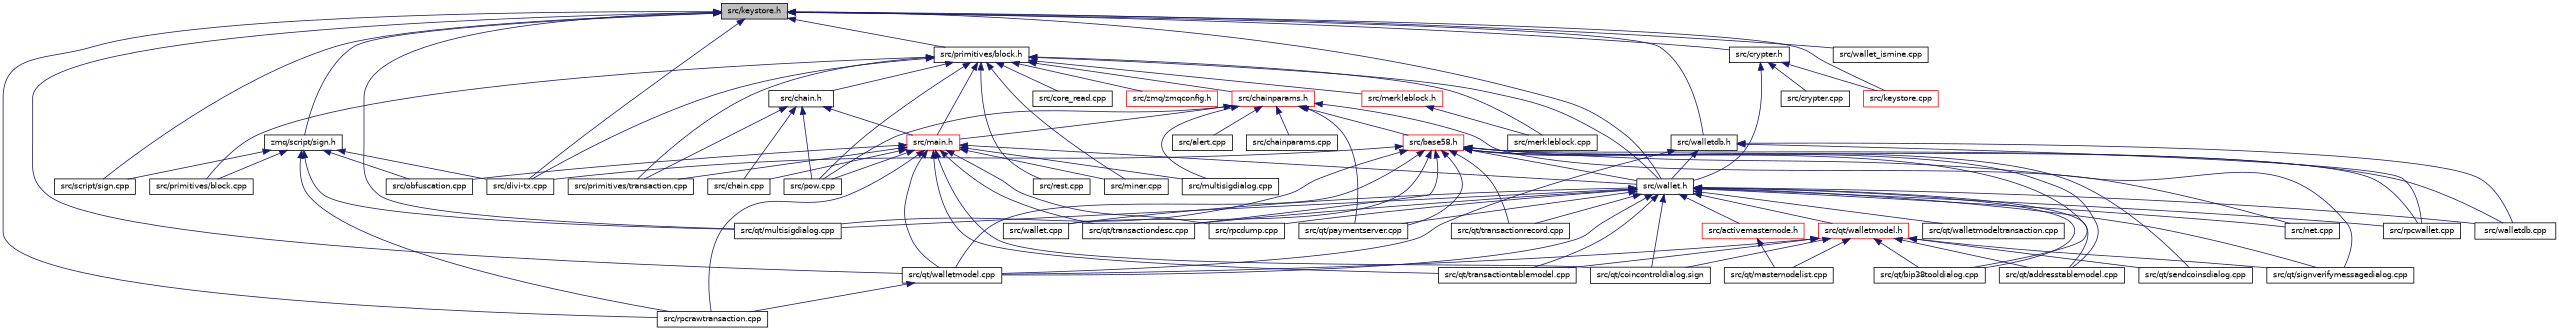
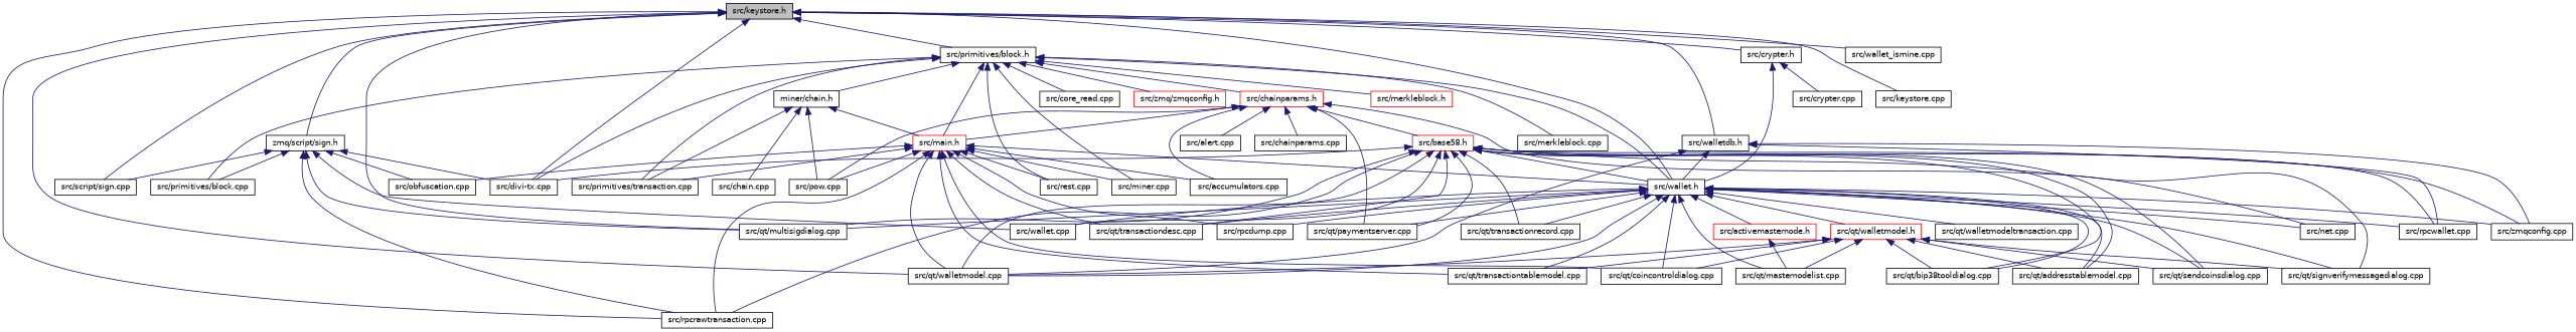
  digraph {
    node [color=black fillcolor=white fontname=Helvetica fontsize=10 shape=record style=filled]
    edge [color=midnightblue dir=back fontname=Helvetica fontsize=10 labelfontname=Helvetica labelfontsize=10 style=solid]
    n1 [fillcolor=grey75 fontcolor=black height=0.2 label="src/keystore.h" width=0.4]
    n2 [height=0.2 label="src/primitives/block.h" width=0.4]
    n3 [height=0.2 label="src/wallet.h" width=0.4]
    n4 [height=0.2 label="src/qt/walletmodel.cpp" width=0.4]
    n5 [height=0.2 label="src/qt/multisigdialog.cpp" width=0.4]
    n6 [height=0.2 label="src/rpcrawtransaction.cpp" width=0.4]
    n7 [height=0.2 label="src/divi-tx.cpp" width=0.4]
    n8 [height=0.2 label="src/crypter.h" width=0.4]
-   n9 [color=red height=0.2 label="src/keystore.cpp" width=0.4]
+   n9 [height=0.2 label="src/keystore.cpp" width=0.4]
    n10 [height=0.2 label="src/walletdb.h" width=0.4]
    n11 [height=0.2 label="zmq/script/sign.h" width=0.4]
    n12 [height=0.2 label="src/script/sign.cpp" width=0.4]
    n13 [height=0.2 label="src/wallet_ismine.cpp" width=0.4]
-   n14 [height=0.2 label="src/chain.h" width=0.4]
+   n14 [height=0.2 label="miner/chain.h" width=0.4]
    n15 [color=red height=0.2 label="src/main.h" width=0.4]
    n16 [height=0.2 label="src/miner.cpp" width=0.4]
    n17 [height=0.2 label="src/pow.cpp" width=0.4]
    n18 [height=0.2 label="src/primitives/transaction.cpp" width=0.4]
    n19 [height=0.2 label="src/rest.cpp" width=0.4]
    n20 [color=red height=0.2 label="src/chainparams.h" width=0.4]
    n21 [height=0.2 label="src/core_read.cpp" width=0.4]
    n22 [color=red height=0.2 label="src/merkleblock.h" width=0.4]
    n23 [height=0.2 label="src/merkleblock.cpp" width=0.4]
    n24 [height=0.2 label="src/primitives/block.cpp" width=0.4]
    n25 [color=red height=0.2 label="src/zmq/zmqconfig.h" width=0.4]
-   n26 [height=0.2 label="src/qt/coincontroldialog.sign" width=0.4]
+   n26 [height=0.2 label="src/qt/coincontroldialog.cpp" width=0.4]
    n27 [height=0.2 label="src/qt/transactiontablemodel.cpp" width=0.4]
    n28 [height=0.2 label="src/qt/transactiondesc.cpp" width=0.4]
    n29 [height=0.2 label="src/rpcdump.cpp" width=0.4]
    n30 [color=red height=0.2 label="src/activemasternode.h" width=0.4]
    n31 [height=0.2 label="src/qt/masternodelist.cpp" width=0.4]
    n32 [height=0.2 label="src/net.cpp" width=0.4]
    n33 [color=red height=0.2 label="src/qt/walletmodel.h" width=0.4]
    n34 [height=0.2 label="src/qt/addresstablemodel.cpp" width=0.4]
    n35 [height=0.2 label="src/qt/bip38tooldialog.cpp" width=0.4]
    n36 [height=0.2 label="src/qt/sendcoinsdialog.cpp" width=0.4]
    n37 [height=0.2 label="src/qt/signverifymessagedialog.cpp" width=0.4]
    n38 [height=0.2 label="src/qt/paymentserver.cpp" width=0.4]
    n39 [height=0.2 label="src/qt/transactionrecord.cpp" width=0.4]
    n40 [height=0.2 label="src/qt/walletmodeltransaction.cpp" width=0.4]
    n41 [height=0.2 label="src/rpcwallet.cpp" width=0.4]
    n42 [height=0.2 label="src/wallet.cpp" width=0.4]
-   n43 [height=0.2 label="src/walletdb.cpp" width=0.4]
+   n43 [height=0.2 label="src/zmqconfig.cpp" width=0.4]
    n44 [height=0.2 label="src/crypter.cpp" width=0.4]
    n45 [height=0.2 label="src/obfuscation.cpp" width=0.4]
    n46 [height=0.2 label="src/chain.cpp" width=0.4]
-   n47 [height=0.2 label="src/multisigdialog.cpp" width=0.4]
+   n47 [height=0.2 label="src/accumulators.cpp" width=0.4]
    n48 [color=red height=0.2 label="src/base58.h" width=0.4]
    n49 [height=0.2 label="src/alert.cpp" width=0.4]
    n50 [height=0.2 label="src/chainparams.cpp" width=0.4]
    n1 -> n2
    n1 -> n3
    n1 -> n4
    n1 -> n5
    n1 -> n6
    n1 -> n7
    n1 -> n8
    n1 -> n9
    n1 -> n10
    n1 -> n11
    n1 -> n12
    n1 -> n13
    n2 -> n3
    n2 -> n7
    n2 -> n14
    n2 -> n15
    n2 -> n16
-   n2 -> n17
    n2 -> n18
    n2 -> n19
    n2 -> n20
    n2 -> n21
    n2 -> n22
    n2 -> n23
    n2 -> n24
    n2 -> n25
    n3 -> n4
    n3 -> n5
    n3 -> n26
    n3 -> n27
    n3 -> n28
    n3 -> n29
    n3 -> n30
+   n3 -> n31
    n3 -> n32
    n3 -> n33
    n3 -> n34
    n3 -> n35
+   n3 -> n36
    n3 -> n37
    n3 -> n38
    n3 -> n39
    n3 -> n40
    n3 -> n41
    n3 -> n42
    n3 -> n43
    n8 -> n3
-   n8 -> n9
    n8 -> n44
    n10 -> n3
    n10 -> n4
    n10 -> n41
    n10 -> n43
    n11 -> n5
    n11 -> n6
    n11 -> n7
    n11 -> n12
    n11 -> n24
+   n11 -> n42
    n11 -> n45
    n14 -> n15
    n14 -> n17
    n14 -> n18
    n14 -> n46
    n15 -> n3
    n15 -> n4
    n15 -> n6
    n15 -> n16
    n15 -> n17
    n15 -> n18
-   n15 -> n46
+   n15 -> n19
    n15 -> n26
    n15 -> n27
    n15 -> n28
    n15 -> n29
    n15 -> n45
    n15 -> n47
    n20 -> n15
    n20 -> n17
    n20 -> n32
    n20 -> n38
    n20 -> n47
    n20 -> n48
    n20 -> n49
    n20 -> n50
-   n22 -> n23
    n30 -> n31
    n33 -> n4
    n33 -> n26
    n33 -> n27
    n33 -> n31
    n33 -> n34
    n33 -> n35
    n33 -> n36
    n33 -> n37
    n48 -> n3
    n48 -> n4
    n48 -> n5
-   n4 -> n6
+   n48 -> n6
    n48 -> n7
    n48 -> n28
    n48 -> n34
    n48 -> n35
    n48 -> n36
    n48 -> n37
    n48 -> n38
    n48 -> n39
    n48 -> n41
    n48 -> n42
    n48 -> n43
  }
